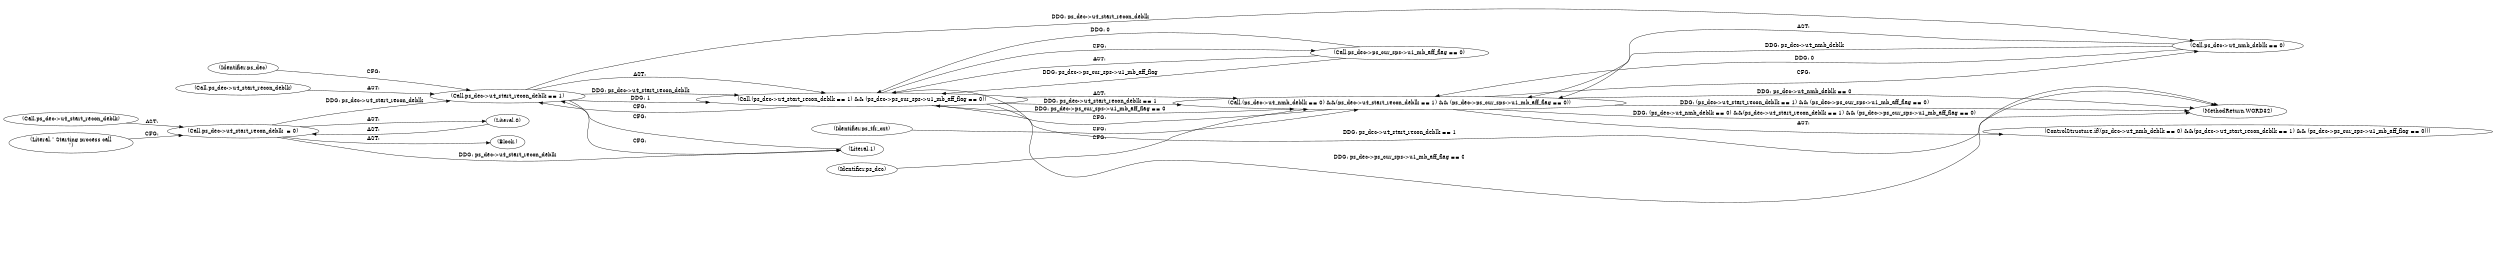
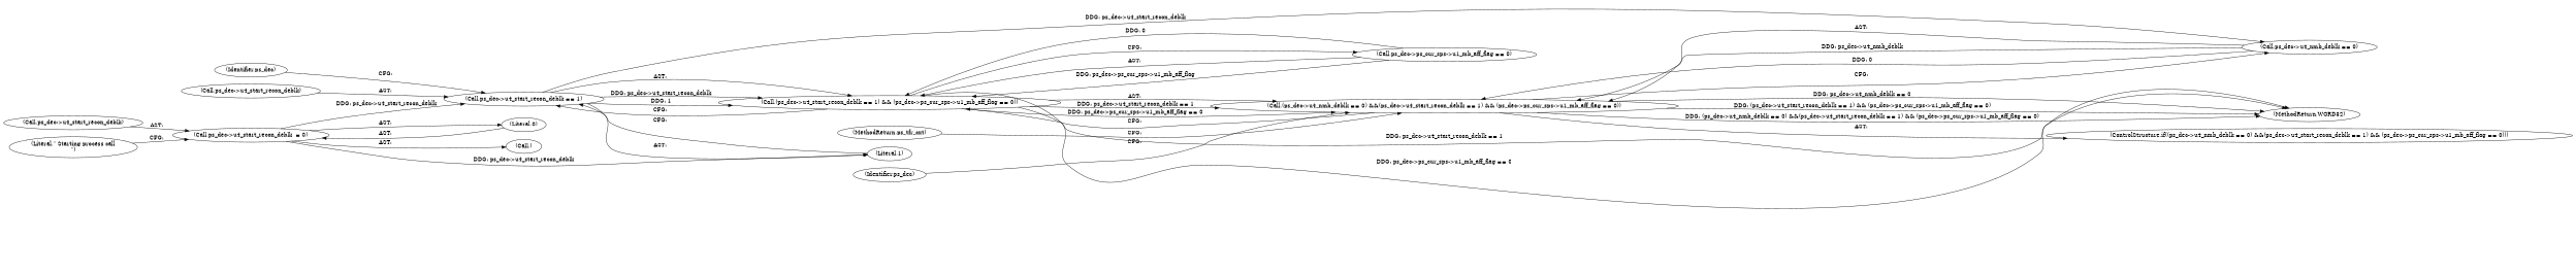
  digraph {
    rankdir=LR
    n1 [label="(Call,ps_dec->u4_start_recon_deblk  = 0)"]
    n2 [label="(Call,ps_dec->u4_start_recon_deblk == 1)"]
    n3 [label="(Literal,0)"]
-   n4 [label="(Block,)"]
+   n4 [label="(Call,)"]
    n5 [label="(Literal,1)"]
    n6 [label="(Call,(ps_dec->u4_start_recon_deblk == 1) && (ps_dec->ps_cur_sps->u1_mb_aff_flag == 0))"]
    n7 [label="(Call,ps_dec->u4_nmb_deblk == 0)"]
    n8 [label="(MethodReturn,WORD32)"]
    n9 [label="(Call,(ps_dec->u4_nmb_deblk == 0) &&(ps_dec->u4_start_recon_deblk == 1) && (ps_dec->ps_cur_sps->u1_mb_aff_flag == 0))"]
    n10 [label="(Call,ps_dec->ps_cur_sps->u1_mb_aff_flag == 0)"]
    n11 [label="(ControlStructure,if((ps_dec->u4_nmb_deblk == 0) &&(ps_dec->u4_start_recon_deblk == 1) && (ps_dec->ps_cur_sps->u1_mb_aff_flag == 0)))"]
    n12 [label="(Call,ps_dec->u4_start_recon_deblk)"]
-   n13 [label="(Identifier,ps_tfr_cxt)"]
+   n13 [label="(MethodReturn,ps_tfr_cxt)"]
    n14 [label="(Call,ps_dec->u4_start_recon_deblk)"]
    n15 [label="(Identifier,ps_dec)"]
    n16 [label="(Identifier,ps_dec)"]
    n17 [label="(Literal,\" Starting process call\n\")"]
    n1 -> n2 [label="DDG: ps_dec->u4_start_recon_deblk"]
    n1 -> n3 [label="AST: "]
    n1 -> n4 [label="AST: "]
    n1 -> n5 [label="DDG: ps_dec->u4_start_recon_deblk"]
-   n2 -> n5 [label="CFG: "]
+   n2 -> n5 [label="AST: "]
    n2 -> n6 [label="AST: "]
    n2 -> n6 [label="DDG: ps_dec->u4_start_recon_deblk"]
    n2 -> n6 [label="DDG: 1"]
    n2 -> n7 [label="DDG: ps_dec->u4_start_recon_deblk"]
    n3 -> n1 [label="AST: "]
    n5 -> n2 [label="CFG: "]
    n6 -> n2 [label="CFG: "]
    n6 -> n8 [label="DDG: ps_dec->ps_cur_sps->u1_mb_aff_flag == 0"]
    n6 -> n8 [label="DDG: ps_dec->u4_start_recon_deblk == 1"]
    n6 -> n9 [label="AST: "]
    n6 -> n9 [label="DDG: ps_dec->u4_start_recon_deblk == 1"]
    n6 -> n9 [label="DDG: ps_dec->ps_cur_sps->u1_mb_aff_flag == 0"]
    n6 -> n10 [label="CFG: "]
    n7 -> n9 [label="AST: "]
    n7 -> n9 [label="DDG: ps_dec->u4_nmb_deblk"]
    n7 -> n9 [label="DDG: 0"]
    n9 -> n6 [label="CFG: "]
    n9 -> n7 [label="CFG: "]
    n9 -> n8 [label="DDG: ps_dec->u4_nmb_deblk == 0"]
    n9 -> n8 [label="DDG: (ps_dec->u4_start_recon_deblk == 1) && (ps_dec->ps_cur_sps->u1_mb_aff_flag == 0)"]
    n9 -> n8 [label="DDG: (ps_dec->u4_nmb_deblk == 0) &&(ps_dec->u4_start_recon_deblk == 1) && (ps_dec->ps_cur_sps->u1_mb_aff_flag == 0)"]
    n9 -> n11 [label="AST: "]
    n10 -> n6 [label="AST: "]
    n10 -> n6 [label="DDG: ps_dec->ps_cur_sps->u1_mb_aff_flag"]
    n10 -> n6 [label="DDG: 0"]
    n12 -> n1 [label="AST: "]
    n13 -> n9 [label="CFG: "]
    n14 -> n2 [label="AST: "]
    n15 -> n9 [label="CFG: "]
    n16 -> n2 [label="CFG: "]
    n17 -> n1 [label="CFG: "]
  }
